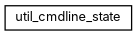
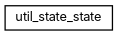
  digraph {
    rankdir=LR
    fontname=Inter
-   n1 [color=black fillcolor=white fontname=Inter fontsize=10 height=0.2 label=util_cmdline_state shape=record style=filled width=0.4]
+   n1 [color=black fillcolor=white fontname=Inter fontsize=10 height=0.2 label=util_state_state shape=record style=filled width=0.4]
  }
